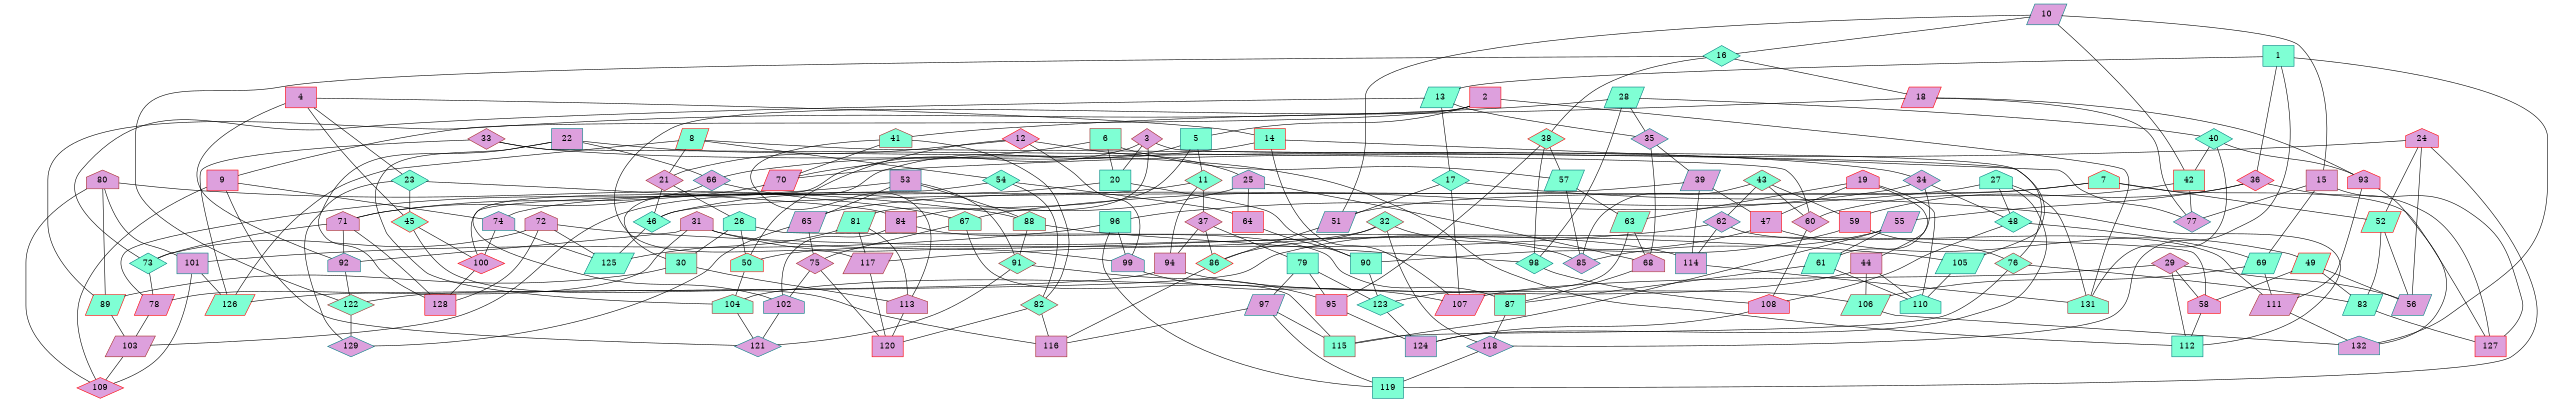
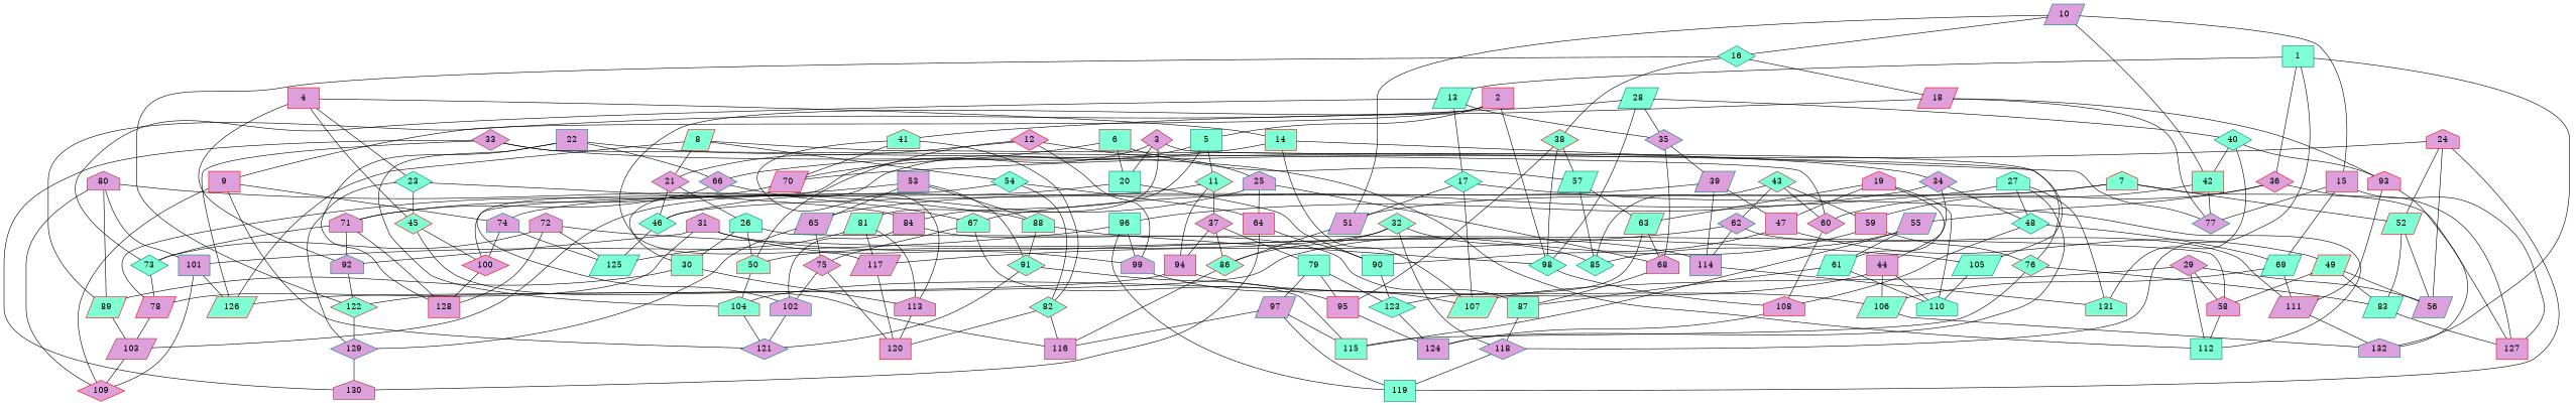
  graph {
    node [color=teal fillcolor=plum shape=diamond style=filled]
    1 [fillcolor=aquamarine shape=box]
    13 [fillcolor=aquamarine shape=parallelogram]
    36 [color=red]
    118
    132 [shape=house]
    17 [fillcolor=aquamarine]
    35
    73 [fillcolor=aquamarine]
    127 [color=red shape=box]
    55 [shape=parallelogram]
    59 [color=red shape=box]
    119 [fillcolor=aquamarine shape=box]
    2 [color=red shape=box]
    5 [fillcolor=aquamarine shape=box]
    9 [color=red shape=box]
    117 [color=brown shape=parallelogram]
    131 [color=brown fillcolor=aquamarine shape=house]
    11 [color=brown fillcolor=aquamarine]
    30 [color=brown fillcolor=aquamarine shape=box]
    84 [color=brown shape=box]
    74 [shape=house]
    109 [color=red]
    121
    120 [color=red shape=box]
    3 [color=brown]
    20 [fillcolor=aquamarine shape=box]
    81 [color=brown fillcolor=aquamarine shape=parallelogram]
    102 [shape=house]
    105 [fillcolor=aquamarine shape=parallelogram]
    90 [fillcolor=aquamarine shape=box]
    113 [color=brown shape=house]
    125 [fillcolor=aquamarine shape=parallelogram]
    110 [fillcolor=aquamarine shape=house]
    4 [color=red shape=box]
    14 [color=red fillcolor=aquamarine shape=box]
    23 [fillcolor=aquamarine]
    45 [color=red fillcolor=aquamarine]
    92 [shape=house]
    66
    77
-   107 [color=red shape=parallelogram]
+   107 [color=red fillcolor=aquamarine shape=parallelogram]
    129
    100 [color=red]
    116 [color=brown shape=box]
    122 [color=brown fillcolor=aquamarine]
    37 [color=brown]
    94 [color=brown shape=box]
    103 [color=brown shape=parallelogram]
    89 [color=red fillcolor=aquamarine shape=parallelogram]
    87 [color=brown fillcolor=aquamarine shape=box]
    6 [color=brown fillcolor=aquamarine shape=box]
    57 [fillcolor=aquamarine shape=parallelogram]
    70 [color=red shape=parallelogram]
    63 [color=brown fillcolor=aquamarine shape=parallelogram]
-   85
+   85 [fillcolor=aquamarine]
    71 [color=brown shape=house]
+   130 [color=brown shape=house]
    7 [color=red fillcolor=aquamarine shape=house]
    46 [fillcolor=aquamarine]
    51 [shape=parallelogram]
    52 [color=red fillcolor=aquamarine shape=parallelogram]
    86 [color=red fillcolor=aquamarine]
    56 [shape=parallelogram]
    83 [fillcolor=aquamarine shape=parallelogram]
    8 [color=red fillcolor=aquamarine shape=parallelogram]
    21 [color=brown]
    54 [fillcolor=aquamarine]
    76 [color=brown fillcolor=aquamarine]
    126 [color=red fillcolor=aquamarine shape=parallelogram]
    26 [fillcolor=aquamarine shape=house]
    64 [color=red shape=box]
    82 [color=brown fillcolor=aquamarine]
    115 [color=brown fillcolor=aquamarine shape=box]
    10 [shape=parallelogram]
    15 [color=brown shape=box]
    16 [fillcolor=aquamarine]
    42 [color=red fillcolor=aquamarine shape=box]
    69 [fillcolor=aquamarine shape=parallelogram]
    18 [color=red shape=parallelogram]
    38 [color=red fillcolor=aquamarine]
    60 [color=brown]
    79 [fillcolor=aquamarine shape=box]
    106 [color=brown fillcolor=aquamarine shape=parallelogram]
    12 [color=red]
    25 [shape=house]
    50 [color=red fillcolor=aquamarine shape=house]
    99 [shape=house]
    68 [color=brown shape=house]
    104 [color=brown fillcolor=aquamarine shape=house]
    112 [fillcolor=aquamarine shape=box]
    39 [shape=parallelogram]
    78 [color=red shape=parallelogram]
    67 [color=brown fillcolor=aquamarine shape=house]
    111 [color=brown shape=parallelogram]
    41 [color=brown fillcolor=aquamarine shape=house]
    93 [color=red shape=house]
    98 [fillcolor=aquamarine]
    95 [color=red shape=box]
    19 [color=red shape=house]
    44 [color=brown shape=box]
    47 [color=red shape=box]
    49 [color=red fillcolor=aquamarine shape=parallelogram]
    123 [fillcolor=aquamarine]
    58 [color=red shape=house]
    22 [shape=box]
    128 [color=red shape=box]
    24 [color=red shape=house]
    27 [fillcolor=aquamarine shape=house]
    48 [fillcolor=aquamarine]
    124 [shape=box]
    108 [color=red shape=house]
    75 [color=brown]
    28 [fillcolor=aquamarine shape=parallelogram]
    40 [fillcolor=aquamarine]
    29 [color=brown]
    31 [color=brown shape=house]
    114 [shape=box]
    32 [color=brown fillcolor=aquamarine]
    33 [color=brown]
    34
    61 [fillcolor=aquamarine shape=parallelogram]
    96 [fillcolor=aquamarine shape=box]
    101 [shape=box]
    65 [shape=parallelogram]
    97 [shape=parallelogram]
    43 [color=brown fillcolor=aquamarine]
    62
    53 [shape=box]
    88 [color=brown fillcolor=aquamarine shape=house]
    91 [color=brown fillcolor=aquamarine]
    72 [color=brown shape=house]
    80 [color=brown shape=house]
    1 -- 13
    1 -- 36
    1 -- 118
    1 -- 132
    13 -- 17
    13 -- 35
    13 -- 73
    36 -- 127
    36 -- 55
    36 -- 59
    118 -- 119
    17 -- 107
    17 -- 51
    17 -- 112
    35 -- 68
    35 -- 39
    73 -- 78
    55 -- 85
    55 -- 115
    55 -- 61
    59 -- 90
    59 -- 76
    2 -- 5
    2 -- 9
    2 -- 117
-   2 -- 131
+   2 -- 98
    5 -- 11
    5 -- 30
    5 -- 84
    9 -- 74
    9 -- 109
    9 -- 121
    117 -- 120
    11 -- 37
    11 -- 94
    11 -- 103
    30 -- 113
    30 -- 89
    84 -- 102
    84 -- 87
    74 -- 125
    74 -- 100
    3 -- 20
    3 -- 81
    3 -- 102
    3 -- 105
    20 -- 74
    20 -- 90
    81 -- 117
    81 -- 113
    81 -- 125
    102 -- 121
    105 -- 110
    90 -- 123
    113 -- 120
    4 -- 14
    4 -- 23
    4 -- 45
    4 -- 92
    14 -- 66
    14 -- 77
    14 -- 107
    23 -- 84
    23 -- 45
    23 -- 129
    45 -- 100
    45 -- 116
    92 -- 122
    66 -- 71
    66 -- 67
+   129 -- 130
    100 -- 128
    122 -- 129
    37 -- 94
    37 -- 86
    37 -- 79
    94 -- 126
    94 -- 106
    103 -- 109
    89 -- 103
    87 -- 118
    6 -- 20
    6 -- 57
    6 -- 70
    57 -- 63
    57 -- 85
    70 -- 71
    63 -- 68
    63 -- 123
    71 -- 73
    71 -- 92
    71 -- 128
    7 -- 127
    7 -- 46
    7 -- 51
    7 -- 52
    46 -- 125
    51 -- 86
    52 -- 56
    52 -- 83
    86 -- 116
    83 -- 127
    8 -- 21
    8 -- 54
    8 -- 76
    8 -- 126
    21 -- 46
    21 -- 26
    54 -- 100
    54 -- 64
    54 -- 82
    76 -- 83
    76 -- 115
    26 -- 30
    26 -- 50
    26 -- 58
    64 -- 90
+   64 -- 130
    82 -- 120
    82 -- 116
    10 -- 51
    10 -- 15
    10 -- 16
    10 -- 42
    15 -- 127
    15 -- 77
    15 -- 69
    16 -- 122
    16 -- 18
    16 -- 38
    42 -- 77
    42 -- 60
    69 -- 106
    69 -- 111
    18 -- 77
    18 -- 41
    18 -- 93
    38 -- 57
    38 -- 98
    38 -- 95
    60 -- 108
    79 -- 95
    79 -- 123
    79 -- 97
    106 -- 132
    12 -- 21
    12 -- 25
    12 -- 50
    12 -- 99
    25 -- 46
    25 -- 64
    25 -- 68
    50 -- 104
    99 -- 107
    68 -- 87
    104 -- 121
    39 -- 47
    39 -- 114
    39 -- 65
    78 -- 103
    67 -- 115
    67 -- 75
    111 -- 132
    41 -- 113
    41 -- 70
    41 -- 82
    93 -- 132
    93 -- 111
    98 -- 108
    95 -- 124
    19 -- 110
    19 -- 63
    19 -- 44
    19 -- 47
    44 -- 110
    44 -- 106
    44 -- 104
    47 -- 122
    47 -- 49
    49 -- 56
    49 -- 83
    49 -- 58
    123 -- 124
    58 -- 112
    22 -- 66
    22 -- 104
    22 -- 112
    22 -- 128
    24 -- 119
    24 -- 70
    24 -- 52
    24 -- 56
    27 -- 131
    27 -- 67
    27 -- 48
    27 -- 124
    48 -- 69
    48 -- 108
    108 -- 124
    75 -- 120
    75 -- 102
    28 -- 35
    28 -- 89
    28 -- 98
    28 -- 40
    40 -- 131
    40 -- 42
    40 -- 93
    29 -- 107
    29 -- 56
    29 -- 112
    29 -- 58
    31 -- 92
    31 -- 99
    31 -- 78
    31 -- 114
    114 -- 131
    32 -- 118
    32 -- 85
    32 -- 86
    32 -- 50
+   33 -- 130
    33 -- 126
    33 -- 60
    33 -- 34
    34 -- 48
    34 -- 61
    34 -- 96
    61 -- 110
    61 -- 87
    96 -- 119
    96 -- 99
    96 -- 101
    101 -- 109
    101 -- 126
    65 -- 129
    65 -- 75
    97 -- 119
    97 -- 116
    97 -- 115
    43 -- 59
    43 -- 85
    43 -- 60
    43 -- 62
    62 -- 117
    62 -- 111
    62 -- 114
    53 -- 78
    53 -- 65
    53 -- 88
    53 -- 91
    88 -- 98
    88 -- 91
    91 -- 121
    91 -- 95
    72 -- 73
    72 -- 105
    72 -- 125
    72 -- 128
    80 -- 109
    80 -- 89
    80 -- 101
    80 -- 88
  }
